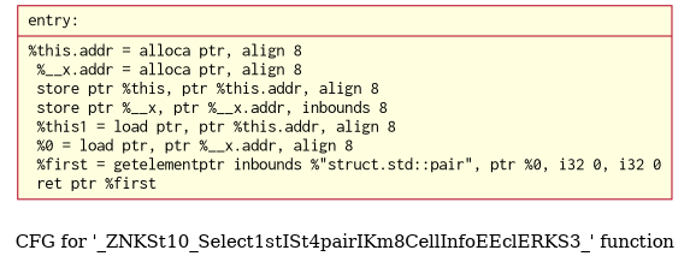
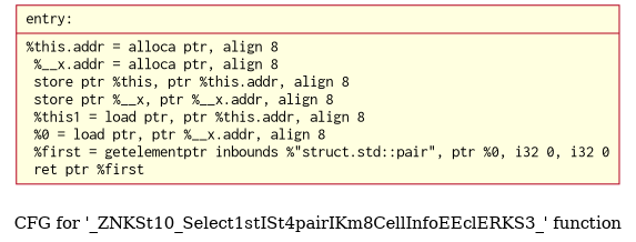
  digraph {
    label="CFG for '_ZNKSt10_Select1stISt4pairIKm8CellInfoEEclERKS3_' function"
-   n1 [color="#b70d28ff" fillcolor=lightyellow fontname=Courier label="{entry:\l|  %this.addr = alloca ptr, align 8\l  %__x.addr = alloca ptr, align 8\l  store ptr %this, ptr %this.addr, align 8\l  store ptr %__x, ptr %__x.addr, inbounds 8\l  %this1 = load ptr, ptr %this.addr, align 8\l  %0 = load ptr, ptr %__x.addr, align 8\l  %first = getelementptr inbounds %\"struct.std::pair\", ptr %0, i32 0, i32 0\l  ret ptr %first\l}" shape=record style=filled]
+   n1 [color="#b70d28ff" fillcolor=lightyellow fontname=Courier label="{entry:\l|  %this.addr = alloca ptr, align 8\l  %__x.addr = alloca ptr, align 8\l  store ptr %this, ptr %this.addr, align 8\l  store ptr %__x, ptr %__x.addr, align 8\l  %this1 = load ptr, ptr %this.addr, align 8\l  %0 = load ptr, ptr %__x.addr, align 8\l  %first = getelementptr inbounds %\"struct.std::pair\", ptr %0, i32 0, i32 0\l  ret ptr %first\l}" shape=record style=filled]
  }
